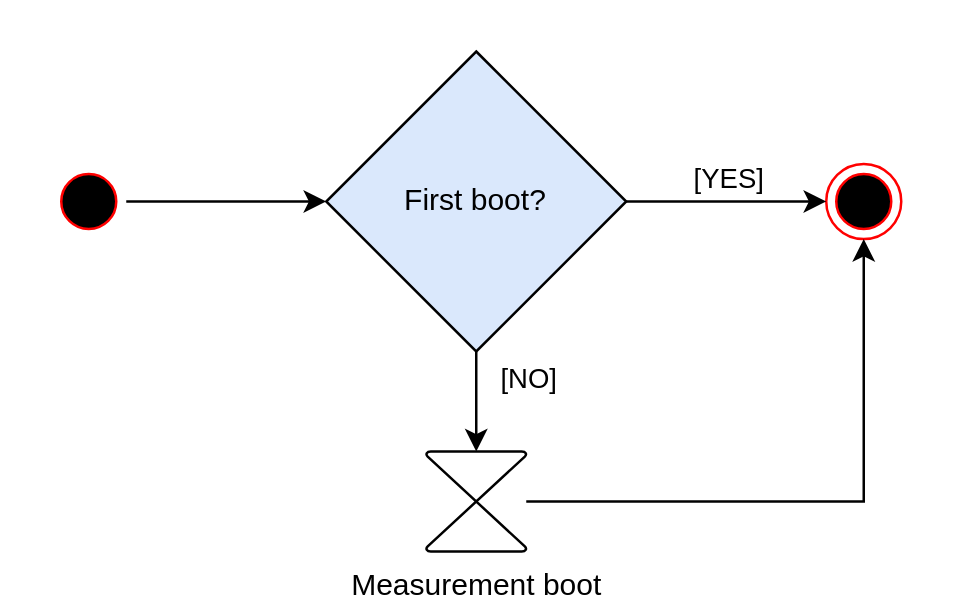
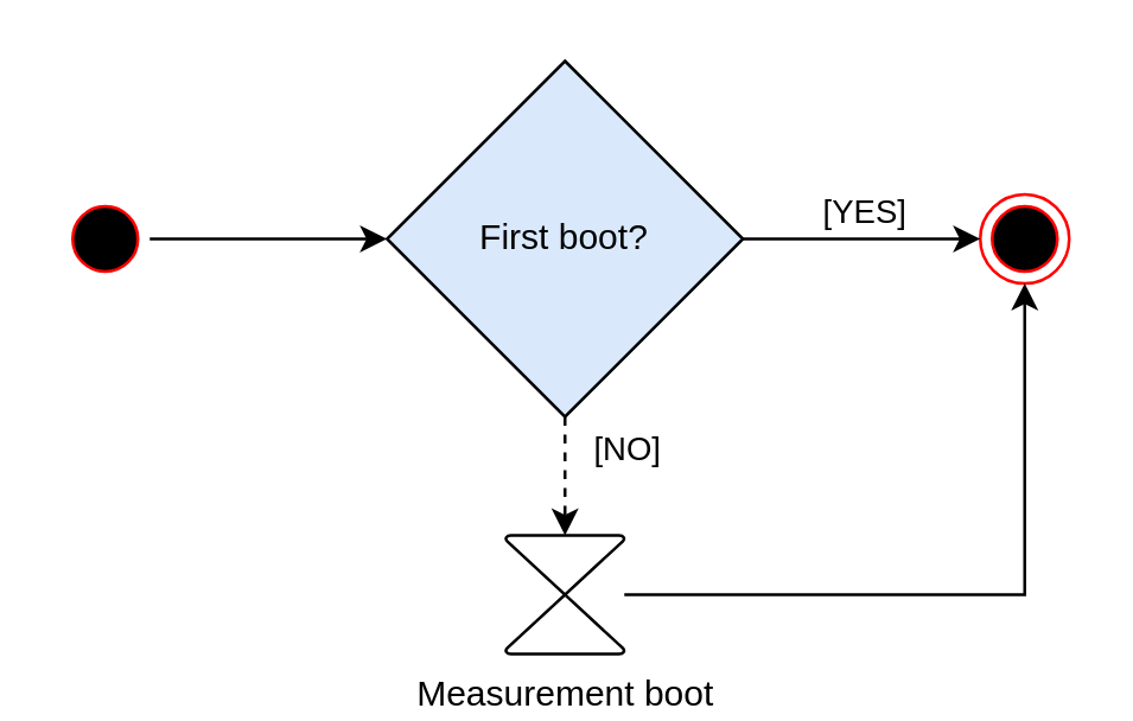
  <mxCell id="0" />
  <mxCell id="1" parent="0" />
  <mxCell id="2" value="" style="edgeStyle=orthogonalEdgeStyle;rounded=0;orthogonalLoop=1;jettySize=auto;html=1;" edge="1" parent="1" source="3" target="5"><mxGeometry relative="1" as="geometry" /></mxCell>
  <mxCell id="3" value="" style="ellipse;html=1;shape=startState;fillColor=#000000;strokeColor=#ff0000;" vertex="1" parent="1"><mxGeometry x="20" y="65" width="30" height="30" as="geometry" /></mxCell>
  <mxCell id="4" value="" style="ellipse;html=1;shape=endState;fillColor=#000000;strokeColor=#ff0000;" vertex="1" parent="1"><mxGeometry x="330" y="65" width="30" height="30" as="geometry" /></mxCell>
  <mxCell id="5" value="First boot?" style="rhombus;whiteSpace=wrap;html=1;fillColor=#dae8fc;" vertex="1" parent="1"><mxGeometry x="130" y="20" width="120" height="120" as="geometry" /></mxCell>
  <mxCell id="6" value="" style="endArrow=classic;html=1;rounded=0;exitX=1;exitY=0.5;exitDx=0;exitDy=0;" edge="1" parent="1" source="5"><mxGeometry relative="1" as="geometry"><mxPoint x="270" y="79.66" as="sourcePoint" /><mxPoint x="330" y="80" as="targetPoint" /></mxGeometry></mxCell>
  <mxCell id="7" value="[YES]" style="edgeLabel;resizable=0;html=1;align=center;verticalAlign=middle;" connectable="0" vertex="1" parent="6"><mxGeometry relative="1" as="geometry"><mxPoint y="-10" as="offset" /></mxGeometry></mxCell>
- <mxCell id="8" value="" style="endArrow=classic;html=1;rounded=0;exitX=0.5;exitY=1;exitDx=0;exitDy=0;entryX=0.5;entryY=0;entryDx=0;entryDy=0;entryPerimeter=0;" edge="1" parent="1" source="5" target="10"><mxGeometry relative="1" as="geometry"><mxPoint x="190" y="165" as="sourcePoint" /><mxPoint x="290" y="165" as="targetPoint" /></mxGeometry></mxCell>
+ <mxCell id="8" value="" style="endArrow=classic;html=1;rounded=0;exitX=0.5;exitY=1;exitDx=0;exitDy=0;entryX=0.5;entryY=0;entryDx=0;entryDy=0;entryPerimeter=0;dashed=1;" edge="1" parent="1" source="5" target="10"><mxGeometry relative="1" as="geometry"><mxPoint x="190" y="165" as="sourcePoint" /><mxPoint x="290" y="165" as="targetPoint" /></mxGeometry></mxCell>
  <mxCell id="9" value="[NO]" style="edgeLabel;resizable=0;html=1;align=center;verticalAlign=middle;" connectable="0" vertex="1" parent="8"><mxGeometry relative="1" as="geometry"><mxPoint x="20" y="-10" as="offset" /></mxGeometry></mxCell>
  <mxCell id="10" value="Measurement boot" style="verticalLabelPosition=bottom;verticalAlign=top;html=1;shape=mxgraph.flowchart.collate;" vertex="1" parent="1"><mxGeometry x="170" y="180" width="40" height="40" as="geometry" /></mxCell>
  <mxCell id="11" value="" style="endArrow=classic;html=1;rounded=0;entryX=0.5;entryY=1;entryDx=0;entryDy=0;" edge="1" parent="1" source="10" target="4"><mxGeometry width="50" height="50" relative="1" as="geometry"><mxPoint x="300" y="210" as="sourcePoint" /><mxPoint x="350" y="160" as="targetPoint" /><Array as="points"><mxPoint x="345" y="200" /></Array></mxGeometry></mxCell>
